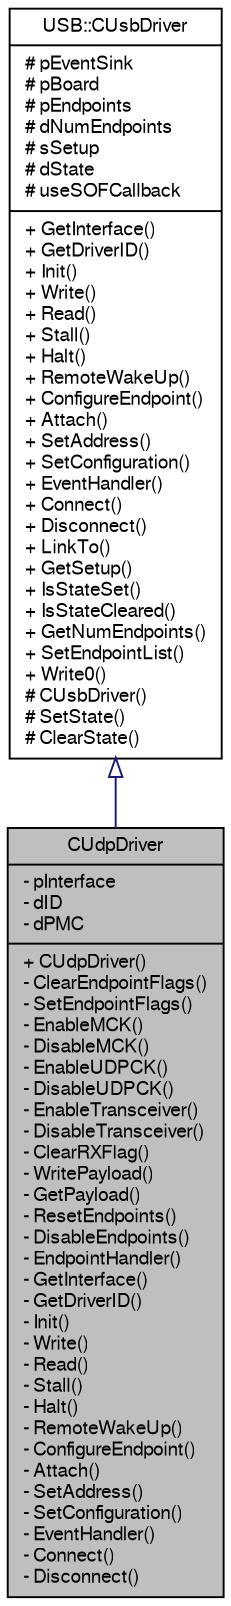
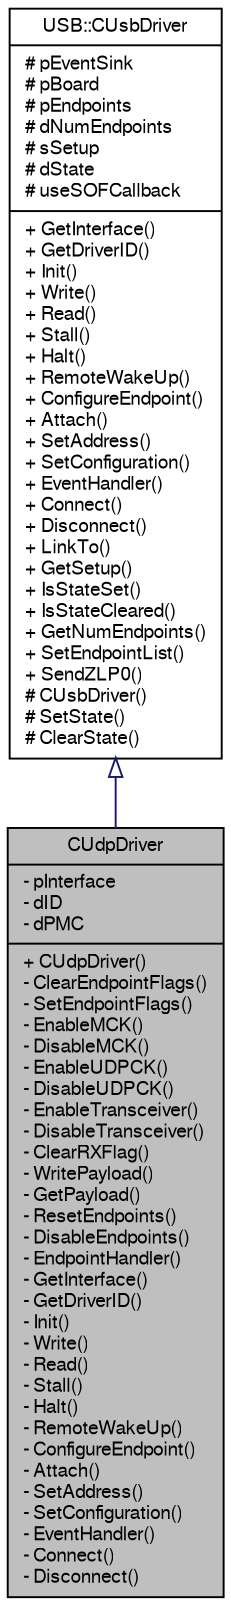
  digraph {
    node [color=black fontname=FreeSans fontsize=10 shape=record]
    n1 [fillcolor=grey75 fontcolor=black height=0.2 label="{CUdpDriver\n|- pInterface\l- dID\l- dPMC\l|+ CUdpDriver()\l- ClearEndpointFlags()\l- SetEndpointFlags()\l- EnableMCK()\l- DisableMCK()\l- EnableUDPCK()\l- DisableUDPCK()\l- EnableTransceiver()\l- DisableTransceiver()\l- ClearRXFlag()\l- WritePayload()\l- GetPayload()\l- ResetEndpoints()\l- DisableEndpoints()\l- EndpointHandler()\l- GetInterface()\l- GetDriverID()\l- Init()\l- Write()\l- Read()\l- Stall()\l- Halt()\l- RemoteWakeUp()\l- ConfigureEndpoint()\l- Attach()\l- SetAddress()\l- SetConfiguration()\l- EventHandler()\l- Connect()\l- Disconnect()\l}" style=filled width=0.4]
-   n2 [height=0.2 label="{USB::CUsbDriver\n|# pEventSink\l# pBoard\l# pEndpoints\l# dNumEndpoints\l# sSetup\l# dState\l# useSOFCallback\l|+ GetInterface()\l+ GetDriverID()\l+ Init()\l+ Write()\l+ Read()\l+ Stall()\l+ Halt()\l+ RemoteWakeUp()\l+ ConfigureEndpoint()\l+ Attach()\l+ SetAddress()\l+ SetConfiguration()\l+ EventHandler()\l+ Connect()\l+ Disconnect()\l+ LinkTo()\l+ GetSetup()\l+ IsStateSet()\l+ IsStateCleared()\l+ GetNumEndpoints()\l+ SetEndpointList()\l+ Write0()\l# CUsbDriver()\l# SetState()\l# ClearState()\l}" width=0.4]
+   n2 [height=0.2 label="{USB::CUsbDriver\n|# pEventSink\l# pBoard\l# pEndpoints\l# dNumEndpoints\l# sSetup\l# dState\l# useSOFCallback\l|+ GetInterface()\l+ GetDriverID()\l+ Init()\l+ Write()\l+ Read()\l+ Stall()\l+ Halt()\l+ RemoteWakeUp()\l+ ConfigureEndpoint()\l+ Attach()\l+ SetAddress()\l+ SetConfiguration()\l+ EventHandler()\l+ Connect()\l+ Disconnect()\l+ LinkTo()\l+ GetSetup()\l+ IsStateSet()\l+ IsStateCleared()\l+ GetNumEndpoints()\l+ SetEndpointList()\l+ SendZLP0()\l# CUsbDriver()\l# SetState()\l# ClearState()\l}" width=0.4]
    n2 -> n1 [arrowtail=empty color=midnightblue dir=back fontname=FreeSans fontsize=10 labelfontname=FreeSans labelfontsize=10 style=solid]
  }
